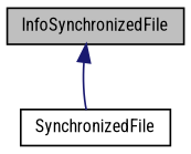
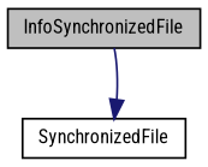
  digraph {
    fontname="Roboto Condensed"
    node [color=black fontname="Roboto Condensed" fontsize=10 shape=record style=filled]
    n1 [fillcolor=grey75 fontcolor=black height=0.2 label=InfoSynchronizedFile width=0.4]
    n2 [fillcolor=white height=0.2 label=SynchronizedFile width=0.4]
-   n1 -> n2 [color=midnightblue dir=back fontname="Roboto Condensed" fontsize=10 labelfontname=Helvetica labelfontsize=10 style=solid]
+   n2 -> n1 [color=midnightblue dir=back fontname="Roboto Condensed" fontsize=10 labelfontname=Helvetica labelfontsize=10 style=solid]
  }
